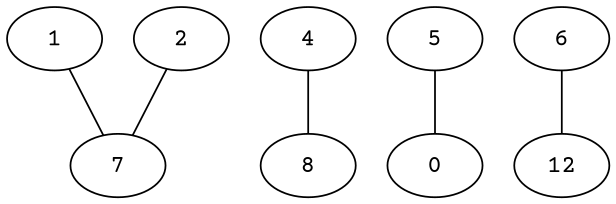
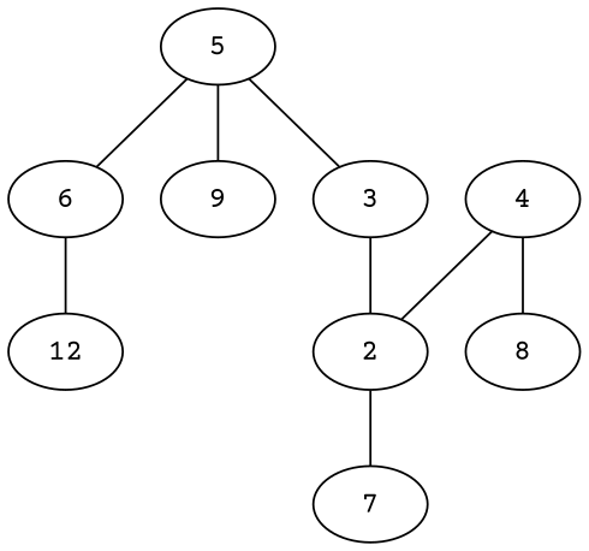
  graph {
    fontname="Courier Prime"
    node [chem=H fontname="Courier Prime"]
    edge [fontname="Courier Prime" valence=1]
    7
-   1 [chem=N]
    2 [chem=C]
+   3 [chem=N]
    4 [chem=N]
    8
    5 [chem=C]
    6 [chem=N]
-   9 [label=0]
+   9
    n10 [label=12]
-   1 -- 7
    2 -- 7 [valence=2]
+   3 -- 2
+   4 -- 2
    4 -- 8
+   5 -- 3 [valence=2]
+   5 -- 6
    5 -- 9
    6 -- n10
  }
